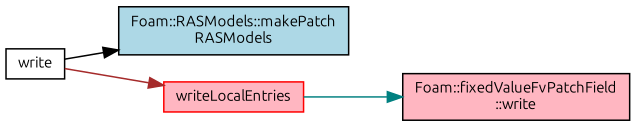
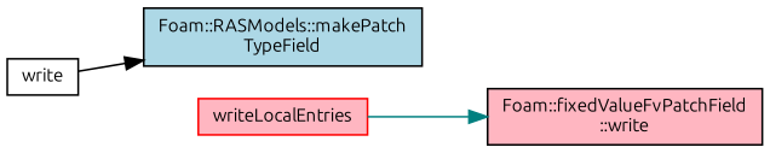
  digraph {
    fontname=Ubuntu
    rankdir=LR
    node [color=black fillcolor=lightpink fontname=Ubuntu fontsize=10 shape=record style=filled]
    edge [fontname=Ubuntu fontsize=10 labelfontname=Helvetica labelfontsize=10 style=solid]
    n1 [fillcolor=white fontcolor=black height=0.2 label=write width=0.4]
-   n2 [fillcolor=lightblue height=0.2 label="Foam::RASModels::makePatch\lRASModels" width=0.4]
+   n2 [fillcolor=lightblue height=0.2 label="Foam::RASModels::makePatch\lTypeField" width=0.4]
    n3 [color=red height=0.2 label=writeLocalEntries width=0.4]
    n4 [height=0.2 label="Foam::fixedValueFvPatchField\l::write" width=0.4]
    n1 -> n2 [color=black]
-   n1 -> n3 [color=brown]
    n3 -> n4 [color=teal]
  }
